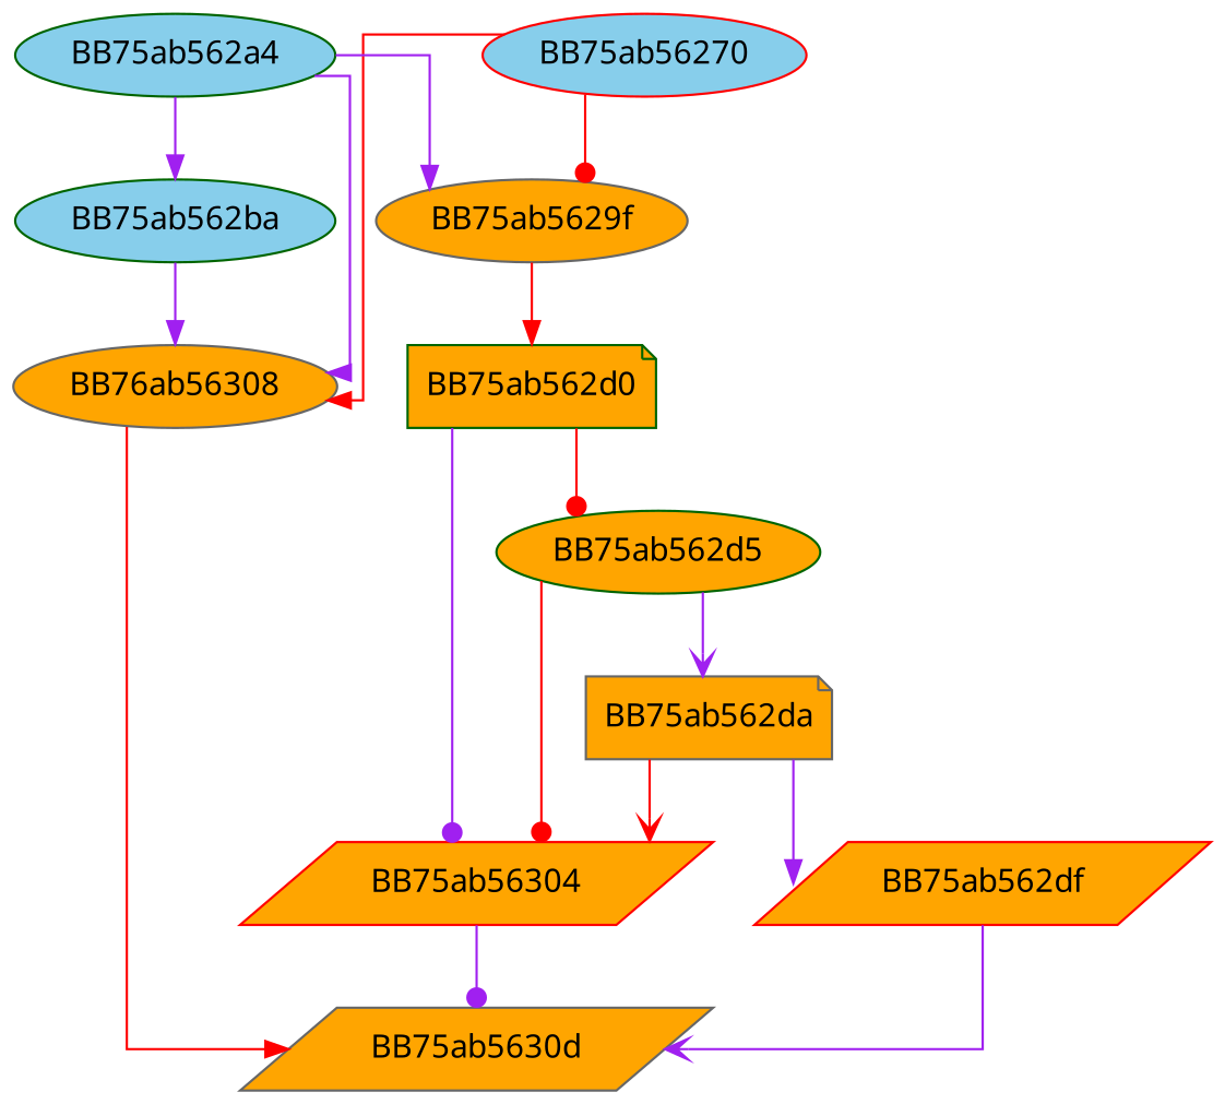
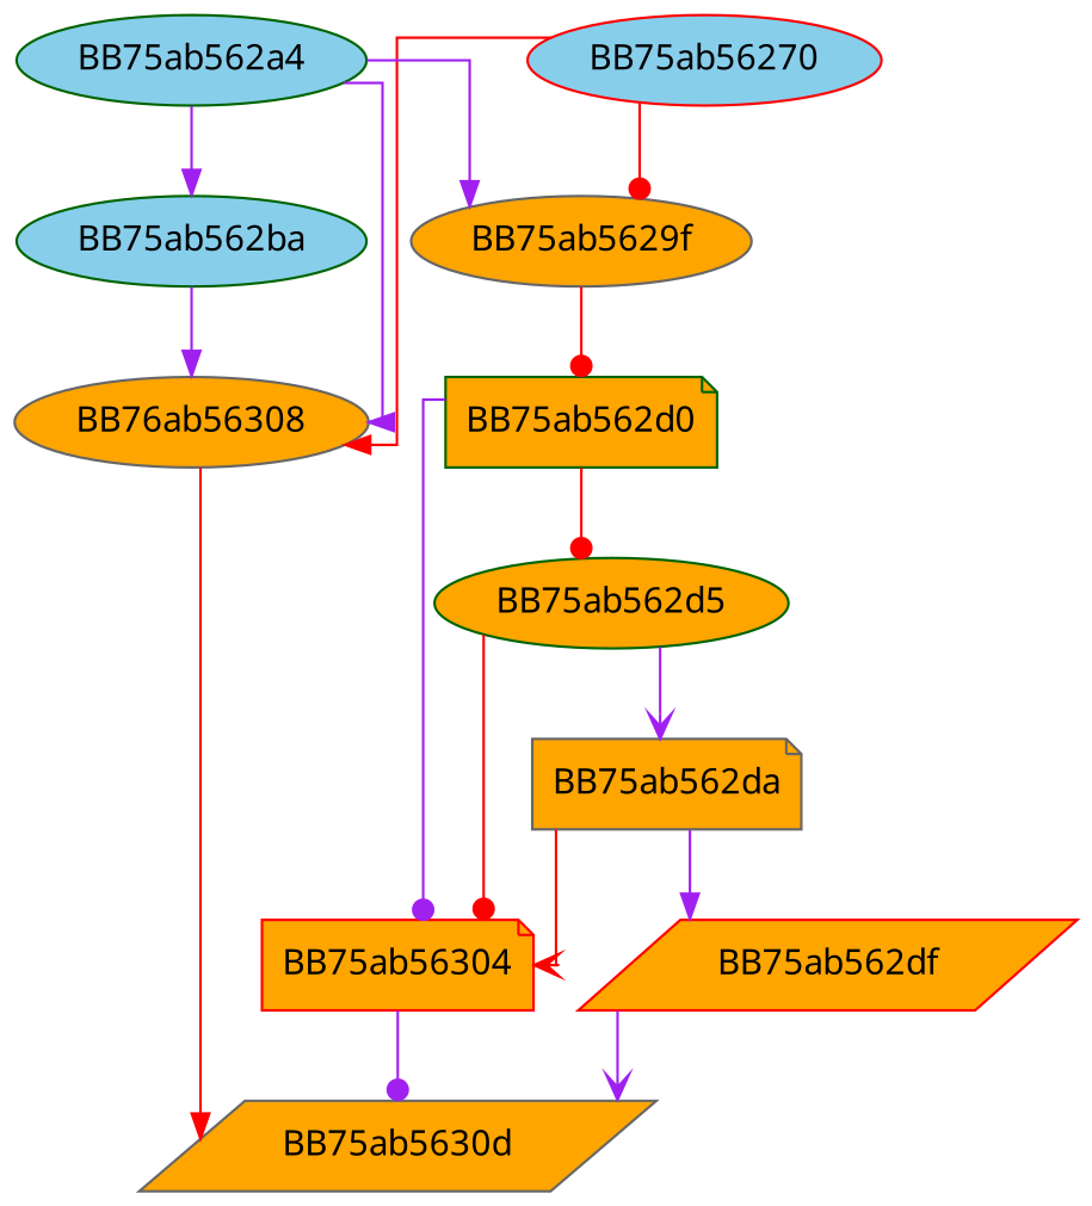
  digraph {
    fontname="Noto Sans"
    splines=ortho
    node [color=gray40 fillcolor=orange fontname="Noto Sans" shape=ellipse style=filled]
    edge [arrowhead=normal color=purple fontname="Noto Sans"]
    BB75ab56270 [color=red fillcolor=skyblue]
    n2 [label=BB76ab56308]
    BB75ab5629f
    BB75ab5630d [shape=parallelogram]
    BB75ab562d0 [color=darkgreen shape=note]
-   BB75ab56304 [color=red shape=parallelogram]
+   BB75ab56304 [color=red shape=note]
    BB75ab562d5 [color=darkgreen]
    BB75ab562a4 [color=darkgreen fillcolor=skyblue]
    BB75ab562ba [color=darkgreen fillcolor=skyblue]
    BB75ab562da [shape=note]
    BB75ab562df [color=red shape=parallelogram]
    BB75ab56270 -> n2 [color=red]
    BB75ab56270 -> BB75ab5629f [arrowhead=dot color=red]
    n2 -> BB75ab5630d [color=red]
-   BB75ab5629f -> BB75ab562d0 [color=red]
+   BB75ab5629f -> BB75ab562d0 [arrowhead=dot color=red]
    BB75ab562d0 -> BB75ab56304 [arrowhead=dot]
    BB75ab562d0 -> BB75ab562d5 [arrowhead=dot color=red]
    BB75ab56304 -> BB75ab5630d [arrowhead=dot]
    BB75ab562d5 -> BB75ab56304 [arrowhead=dot color=red]
    BB75ab562d5 -> BB75ab562da [arrowhead=vee]
    BB75ab562a4 -> n2
    BB75ab562a4 -> BB75ab5629f
    BB75ab562a4 -> BB75ab562ba
    BB75ab562ba -> n2
    BB75ab562da -> BB75ab56304 [arrowhead=vee color=red]
    BB75ab562da -> BB75ab562df
    BB75ab562df -> BB75ab5630d [arrowhead=vee]
  }
